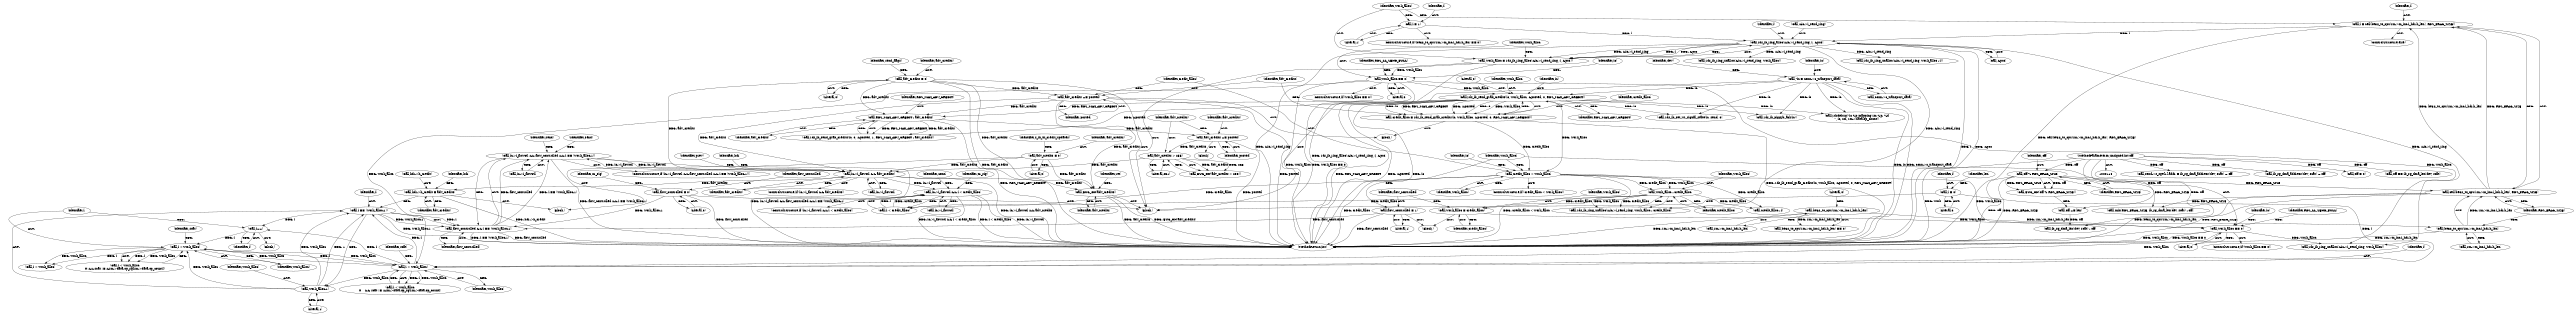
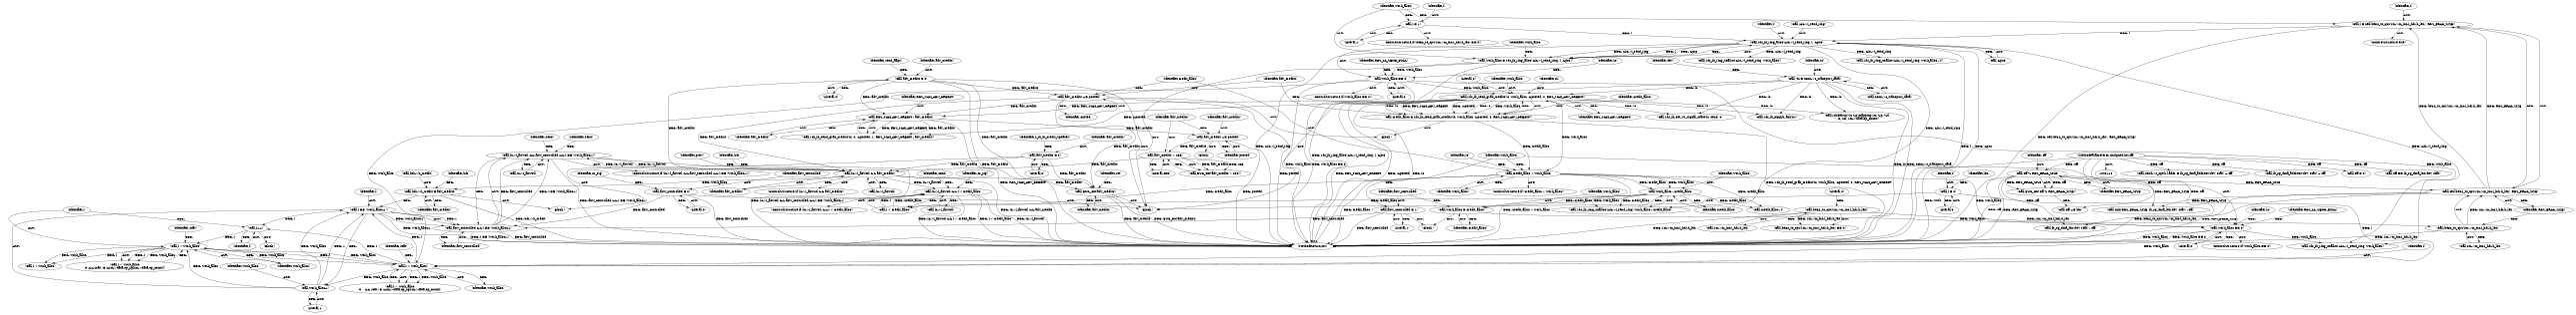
  digraph {
    n1 [label="(Call,ic->i_flowctl && flow_controlled && i == (work_alloc-1))"]
    n2 [label="(Call,ic->i_flowctl && adv_credits)"]
    n3 [label="(Call,flow_controlled && i == (work_alloc-1))"]
    n4 [label="(ControlStructure,if (ic->i_flowctl && flow_controlled && i == (work_alloc-1)))"]
    n5 [label="(MethodReturn,int)"]
    n6 [label="(Call,ic->i_flowctl)"]
    n7 [label="(Call,hdr->h_credit = adv_credits)"]
    n8 [label="(Call,ic->i_flowctl && i < credit_alloc)"]
    n9 [label="(Call,BUG_ON(adv_credits))"]
    n10 [label="(Identifier,adv_credits)"]
    n11 [label="(ControlStructure,if (ic->i_flowctl && adv_credits))"]
    n12 [label="(Call,ic->i_flowctl)"]
    n13 [label="(Identifier,flow_controlled)"]
    n14 [label="(Call,i == (work_alloc-1))"]
    n15 [label="(Block,)"]
    n16 [label="(Identifier,adv_credits)"]
    n17 [label="(Call,i < credit_alloc)"]
    n18 [label="(Call,ic->i_flowctl)"]
    n19 [label="(ControlStructure,if (ic->i_flowctl && i < credit_alloc))"]
    n20 [label="(Block,)"]
    n21 [label="(Identifier,adv_credits)"]
    n22 [label="(Call,i++)"]
    n23 [label="(Call,work_alloc-1)"]
    n24 [label="(Call,flow_controlled = 1)"]
    n25 [label="(Literal,1)"]
    n26 [label="(Block,)"]
    n27 [label="(Call,flow_controlled = 0)"]
    n28 [label="(Literal,0)"]
    n29 [label="(Call,i < work_alloc)"]
    n30 [label="(Block,)"]
    n31 [label="(Identifier,i)"]
    n32 [label="(Literal,1)"]
    n33 [label="(Call,i < work_alloc)"]
    n34 [label="(Call,i < work_alloc\n\t\t    && scat != &rm->data.op_sg[rm->data.op_count])"]
    n35 [label="(Identifier,work_alloc)"]
    n36 [label="(Call,i < work_alloc)"]
    n37 [label="(Call,i < work_alloc\n\t\t && scat != &rm->data.op_sg[rm->data.op_count])"]
    n38 [label="(Identifier,work_alloc)"]
    n39 [label="(Call,i = 0)"]
    n40 [label="(Literal,0)"]
    n41 [label="(Call,work_alloc == 0)"]
    n42 [label="(Call,rds_ib_send_grab_credits(ic, work_alloc, &posted, 0, RDS_MAX_ADV_CREDIT))"]
    n43 [label="(ControlStructure,if (work_alloc == 0))"]
    n44 [label="(Call,rds_ib_ring_unalloc(&ic->i_send_ring, work_alloc))"]
    n45 [label="(Literal,0)"]
    n46 [label="(Call,credit_alloc < work_alloc)"]
    n47 [label="(Call,credit_alloc = rds_ib_send_grab_credits(ic, work_alloc, &posted, 0, RDS_MAX_ADV_CREDIT))"]
    n48 [label="(Call,RDS_MAX_ADV_CREDIT - adv_credits)"]
    n49 [label="(Call,rds_ib_set_wr_signal_state(ic, send, 0))"]
    n50 [label="(Call,rds_ib_send_grab_credits(ic, 0, &posted, 1, RDS_MAX_ADV_CREDIT - adv_credits))"]
    n51 [label="(Call,rds_ib_piggyb_ack(ic))"]
    n52 [label="(Identifier,RDS_MAX_ADV_CREDIT)"]
    n53 [label="(Call,rdsdebug(\"ic %p mapping rm %p: %d\n\", ic, rm, rm->data.op_count))"]
    n54 [label="(Call,work_alloc = rds_ib_ring_alloc(&ic->i_send_ring, i, &pos))"]
    n55 [label="(Call,rds_ib_ring_alloc(&ic->i_send_ring, i, &pos))"]
    n56 [label="(Call,rds_ib_ring_unalloc(&ic->i_send_ring, work_alloc - credit_alloc))"]
    n57 [label="(Call,rds_ib_ring_unalloc(&ic->i_send_ring, work_alloc))"]
    n58 [label="(Call,rds_ib_ring_unalloc(&ic->i_send_ring, work_alloc - i))"]
    n59 [label="(Call,&pos)"]
    n60 [label="(Call,work_alloc - credit_alloc)"]
    n61 [label="(Call,i = ceil(be32_to_cpu(rm->m_inc.i_hdr.h_len), RDS_FRAG_SIZE))"]
    n62 [label="(Call,ceil(be32_to_cpu(rm->m_inc.i_hdr.h_len), RDS_FRAG_SIZE))"]
    n63 [label="(ControlStructure,else)"]
    n64 [label="(Call,min(RDS_FRAG_SIZE, ib_sg_dma_len(dev, scat) - off))"]
    n65 [label="(Identifier,RDS_FRAG_SIZE)"]
    n66 [label="(Call,be32_to_cpu(rm->m_inc.i_hdr.h_len))"]
    n67 [label="(Call,rm->m_inc.i_hdr.h_len)"]
    n68 [label="(Call,be32_to_cpu(rm->m_inc.i_hdr.h_len))"]
    n69 [label="(Call,rm->m_inc.i_hdr.h_len)"]
    n70 [label="(Call,be32_to_cpu(rm->m_inc.i_hdr.h_len) == 0)"]
    n71 [label="(Call,off % RDS_FRAG_SIZE)"]
    n72 [label="(Call,ib_sg_dma_len(dev, scat) - off)"]
    n73 [label="(Call,BUG_ON(off % RDS_FRAG_SIZE))"]
    n74 [label="(Identifier,RDS_FRAG_SIZE)"]
    n75 [label="(Call,off += len)"]
    n76 [label="(MethodParameterIn,unsigned int off)"]
    n77 [label="(Call,send->s_sge[1].addr = ib_sg_dma_address(dev, scat) + off)"]
    n78 [label="(Call,ib_sg_dma_address(dev, scat) + off)"]
    n79 [label="(Call,off = 0)"]
    n80 [label="(Call,off == ib_sg_dma_len(dev, scat))"]
    1000118
    n82 [label="(Call,i = 1)"]
    n83 [label="(ControlStructure,if (be32_to_cpu(rm->m_inc.i_hdr.h_len) == 0))"]
    n84 [label="(Literal,1)"]
    n85 [label="(Call,work_alloc == 0)"]
    n86 [label="(ControlStructure,if (work_alloc == 0))"]
    n87 [label="(Literal,0)"]
    n88 [label="(Identifier,work_alloc)"]
    n89 [label="(ControlStructure,if (credit_alloc < work_alloc))"]
    n90 [label="(Call,credit_alloc - i)"]
    n91 [label="(Call,work_alloc = credit_alloc)"]
    n92 [label="(Identifier,credit_alloc)"]
    n93 [label="(Block,)"]
    n94 [label="(Call,adv_credits += posted)"]
    n95 [label="(Identifier,adv_credits)"]
    n96 [label="(Call,*ic = conn->c_transport_data)"]
    n97 [label="(Call,conn->c_transport_data)"]
    n98 [label="(Identifier,credit_alloc)"]
    n99 [label="(Call,adv_credits = 0)"]
    n100 [label="(Literal,0)"]
    n101 [label="(Call,adv_credits > 255)"]
    n102 [label="(Call,BUG_ON(adv_credits > 255))"]
-   n103 [label="(Literal,251)"]
+   n103 [label="(Literal,255)"]
    n104 [label="(Identifier,posted)"]
    n105 [label="(Block,)"]
    n106 [label="(Call,adv_credits = 0)"]
    n107 [label="(Call,adv_credits += posted)"]
    n108 [label="(Literal,0)"]
    n109 [label="(Identifier,posted)"]
    n110 [label="(Identifier,send_flags)"]
    n111 [label="(Identifier,dev)"]
    n112 [label="(Identifier,i)"]
    n113 [label="(Call,&ic->i_send_ring)"]
    n114 [label="(Identifier,ret)"]
    n115 [label="(Identifier,send)"]
    n116 [label="(Identifier,ic)"]
    n117 [label="(Identifier,work_alloc)"]
    n118 [label="(Identifier,work_alloc)"]
    n119 [label="(Identifier,adv_credits)"]
    n120 [label="(Identifier,prev)"]
    n121 [label="(Identifier,ic)"]
    n122 [label="(Identifier,hdr)"]
    n123 [label="(Identifier,i)"]
    n124 [label="(Identifier,hdr)"]
    n125 [label="(Identifier,scat)"]
    n126 [label="(Identifier,work_alloc)"]
    n127 [label="(Identifier,ic)"]
    n128 [label="(Identifier,s_ib_tx_credit_updates)"]
    n129 [label="(Identifier,len)"]
    n130 [label="(Literal,0)"]
    n131 [label="(Call,hdr->h_credit)"]
    n132 [label="(Identifier,RDS_LL_SEND_FULL)"]
    n133 [label="(Literal,0)"]
    n134 [label="(Identifier,i)"]
    n135 [label="(Identifier,work_alloc)"]
    n136 [label="(Identifier,nr_sig)"]
    n137 [label="(Identifier,RDS_LL_SEND_FULL)"]
    n138 [label="(Identifier,work_alloc)"]
    n139 [label="(Identifier,adv_credits)"]
    n140 [label="(Identifier,i)"]
    n141 [label="(Identifier,conn)"]
    n142 [label="(Identifier,i)"]
    n143 [label="(Identifier,RDS_MAX_ADV_CREDIT)"]
    n144 [label="(Identifier,scat)"]
    n145 [label="(Identifier,i)"]
    n146 [label="(Identifier,adv_credits)"]
    n147 [label="(Identifier,send)"]
    n148 [label="(Identifier,credit_alloc)"]
    n149 [label="(Identifier,i)"]
    n150 [label="(Identifier,work_alloc)"]
    n151 [label="(Identifier,nr_sig)"]
    n152 [label="(Identifier,adv_credits)"]
    n153 [label="(Identifier,work_alloc)"]
    n154 [label="(Identifier,ic)"]
    n155 [label="(Identifier,flow_controlled)"]
    n156 [label="(Identifier,off)"]
    n157 [label="(Identifier,credit_alloc)"]
    n158 [label="(Identifier,flow_controlled)"]
    n159 [label="(Identifier,ic)"]
    n160 [label="(Identifier,adv_credits)"]
    n1 -> n2 [label="DDG: ic->i_flowctl"]
    n1 -> n3 [label="CFG: "]
    n1 -> n4 [label="AST: "]
    n1 -> n5 [label="DDG: flow_controlled && i == (work_alloc-1)"]
    n1 -> n5 [label="DDG: ic->i_flowctl && flow_controlled && i == (work_alloc-1)"]
    n1 -> n6 [label="CFG: "]
    n2 -> n1 [label="DDG: ic->i_flowctl"]
    n2 -> n5 [label="DDG: ic->i_flowctl && adv_credits"]
-   n2 -> n7 [label="DDG: adv_credits"]
+   n2 -> n7 [label="DDG: work_alloc"]
    n2 -> n8 [label="DDG: ic->i_flowctl"]
    n2 -> n9 [label="DDG: adv_credits"]
    n2 -> n10 [label="CFG: "]
    n2 -> n11 [label="AST: "]
    n2 -> n12 [label="CFG: "]
    n3 -> n1 [label="AST: "]
    n3 -> n1 [label="DDG: flow_controlled"]
    n3 -> n1 [label="DDG: i == (work_alloc-1)"]
    n3 -> n5 [label="DDG: flow_controlled"]
    n3 -> n5 [label="DDG: i == (work_alloc-1)"]
    n3 -> n13 [label="CFG: "]
    n6 -> n1 [label="AST: "]
    n7 -> n5 [label="DDG: hdr->h_credit"]
    n7 -> n14 [label="CFG: "]
    n7 -> n15 [label="AST: "]
    n7 -> n16 [label="CFG: "]
    n8 -> n5 [label="DDG: ic->i_flowctl && i < credit_alloc"]
    n8 -> n5 [label="DDG: ic->i_flowctl"]
    n8 -> n5 [label="DDG: i < credit_alloc"]
    n8 -> n17 [label="CFG: "]
    n8 -> n18 [label="CFG: "]
    n8 -> n19 [label="AST: "]
    n9 -> n5 [label="DDG: adv_credits"]
    n9 -> n5 [label="DDG: BUG_ON(adv_credits)"]
    n9 -> n20 [label="AST: "]
    n9 -> n21 [label="CFG: "]
    n10 -> n2 [label="AST: "]
    n12 -> n2 [label="AST: "]
    n13 -> n3 [label="AST: "]
    n14 -> n3 [label="AST: "]
    n14 -> n3 [label="DDG: i"]
    n14 -> n3 [label="DDG: work_alloc-1"]
    n14 -> n5 [label="DDG: work_alloc-1"]
    n14 -> n22 [label="DDG: i"]
    n14 -> n23 [label="CFG: "]
    n16 -> n7 [label="AST: "]
    n17 -> n8 [label="AST: "]
    n17 -> n8 [label="DDG: i"]
    n17 -> n8 [label="DDG: credit_alloc"]
    n18 -> n8 [label="AST: "]
    n21 -> n9 [label="AST: "]
    n22 -> n29 [label="DDG: i"]
    n22 -> n30 [label="AST: "]
    n22 -> n31 [label="CFG: "]
    n23 -> n14 [label="AST: "]
    n23 -> n14 [label="DDG: work_alloc"]
    n23 -> n14 [label="DDG: 1"]
    n23 -> n29 [label="DDG: work_alloc"]
    n23 -> n32 [label="CFG: "]
    n24 -> n3 [label="DDG: flow_controlled"]
    n24 -> n5 [label="DDG: flow_controlled"]
    n24 -> n25 [label="CFG: "]
    n24 -> n26 [label="AST: "]
    n25 -> n24 [label="AST: "]
-   n27 -> n3 [label="DDG: work_alloc-1"]
+   n27 -> n3 [label="DDG: flow_controlled"]
    n27 -> n5 [label="DDG: flow_controlled"]
    n27 -> n20 [label="AST: "]
    n27 -> n28 [label="CFG: "]
    n28 -> n27 [label="AST: "]
    n29 -> n33 [label="DDG: i"]
    n29 -> n33 [label="DDG: work_alloc"]
    n29 -> n36 [label="DDG: i"]
    n29 -> n36 [label="DDG: work_alloc"]
    n29 -> n37 [label="AST: "]
    n29 -> n37 [label="DDG: i"]
    n29 -> n37 [label="DDG: work_alloc"]
    n29 -> n38 [label="CFG: "]
    n31 -> n22 [label="AST: "]
    n32 -> n23 [label="AST: "]
    n33 -> n14 [label="DDG: i"]
    n33 -> n22 [label="DDG: i"]
    n33 -> n23 [label="DDG: work_alloc"]
    n33 -> n29 [label="DDG: work_alloc"]
    n33 -> n34 [label="AST: "]
    n33 -> n34 [label="DDG: i"]
    n33 -> n34 [label="DDG: work_alloc"]
    n33 -> n35 [label="CFG: "]
    n34 -> n33 [label="CFG: "]
    n35 -> n33 [label="AST: "]
    n37 -> n29 [label="CFG: "]
    n38 -> n29 [label="AST: "]
    n39 -> n20 [label="AST: "]
    n39 -> n33 [label="DDG: i"]
    n39 -> n40 [label="CFG: "]
    n40 -> n39 [label="AST: "]
    n41 -> n5 [label="DDG: work_alloc == 0"]
    n41 -> n5 [label="DDG: work_alloc"]
    n41 -> n33 [label="DDG: work_alloc"]
    n41 -> n42 [label="DDG: work_alloc"]
    n41 -> n43 [label="AST: "]
    n41 -> n44 [label="DDG: work_alloc"]
    n41 -> n45 [label="CFG: "]
    n42 -> n5 [label="DDG: RDS_MAX_ADV_CREDIT"]
    n42 -> n5 [label="DDG: &posted"]
    n42 -> n5 [label="DDG: ic"]
    n42 -> n46 [label="DDG: work_alloc"]
    n42 -> n47 [label="AST: "]
    n42 -> n47 [label="DDG: ic"]
    n42 -> n47 [label="DDG: RDS_MAX_ADV_CREDIT"]
    n42 -> n47 [label="DDG: &posted"]
    n42 -> n47 [label="DDG: 0"]
    n42 -> n47 [label="DDG: work_alloc"]
    n42 -> n48 [label="DDG: RDS_MAX_ADV_CREDIT"]
    n42 -> n49 [label="DDG: ic"]
    n42 -> n50 [label="DDG: &posted"]
    n42 -> n51 [label="DDG: ic"]
    n42 -> n52 [label="CFG: "]
    n42 -> n53 [label="DDG: ic"]
    n45 -> n41 [label="AST: "]
    n46 -> n5 [label="DDG: credit_alloc"]
    n46 -> n5 [label="DDG: credit_alloc < work_alloc"]
    n46 -> n17 [label="DDG: credit_alloc"]
    n46 -> n60 [label="DDG: work_alloc"]
    n46 -> n60 [label="DDG: credit_alloc"]
    n46 -> n85 [label="DDG: work_alloc"]
    n46 -> n88 [label="CFG: "]
    n46 -> n89 [label="AST: "]
    n46 -> n90 [label="DDG: credit_alloc"]
    n47 -> n5 [label="DDG: rds_ib_send_grab_credits(ic, work_alloc, &posted, 0, RDS_MAX_ADV_CREDIT)"]
    n47 -> n42 [label="CFG: "]
    n47 -> n46 [label="DDG: credit_alloc"]
    n47 -> n93 [label="AST: "]
    n48 -> n5 [label="DDG: RDS_MAX_ADV_CREDIT"]
    n48 -> n50 [label="AST: "]
    n48 -> n50 [label="DDG: RDS_MAX_ADV_CREDIT"]
    n48 -> n50 [label="DDG: adv_credits"]
    n48 -> n94 [label="DDG: adv_credits"]
    n48 -> n95 [label="CFG: "]
    n50 -> n48 [label="CFG: "]
    n52 -> n42 [label="AST: "]
    n54 -> n5 [label="DDG: rds_ib_ring_alloc(&ic->i_send_ring, i, &pos)"]
    n54 -> n20 [label="AST: "]
    n54 -> n41 [label="DDG: work_alloc"]
    n54 -> n55 [label="CFG: "]
    n55 -> n5 [label="DDG: i"]
    n55 -> n5 [label="DDG: &pos"]
    n55 -> n5 [label="DDG: &ic->i_send_ring"]
    n55 -> n44 [label="DDG: &ic->i_send_ring"]
    n55 -> n54 [label="AST: "]
    n55 -> n54 [label="DDG: &ic->i_send_ring"]
    n55 -> n54 [label="DDG: i"]
    n55 -> n54 [label="DDG: &pos"]
    n55 -> n56 [label="DDG: &ic->i_send_ring"]
    n55 -> n57 [label="DDG: &ic->i_send_ring"]
    n55 -> n58 [label="DDG: &ic->i_send_ring"]
    n55 -> n59 [label="CFG: "]
    n56 -> n60 [label="CFG: "]
    n59 -> n55 [label="AST: "]
    n60 -> n17 [label="DDG: credit_alloc"]
    n60 -> n56 [label="AST: "]
    n60 -> n56 [label="DDG: work_alloc"]
    n60 -> n56 [label="DDG: credit_alloc"]
    n60 -> n90 [label="DDG: credit_alloc"]
    n60 -> n91 [label="DDG: credit_alloc"]
    n60 -> n92 [label="CFG: "]
    n61 -> n5 [label="DDG: ceil(be32_to_cpu(rm->m_inc.i_hdr.h_len), RDS_FRAG_SIZE)"]
    n61 -> n55 [label="DDG: i"]
    n61 -> n62 [label="CFG: "]
    n61 -> n63 [label="AST: "]
    n62 -> n5 [label="DDG: be32_to_cpu(rm->m_inc.i_hdr.h_len)"]
    n62 -> n5 [label="DDG: RDS_FRAG_SIZE"]
    n62 -> n61 [label="AST: "]
    n62 -> n61 [label="DDG: be32_to_cpu(rm->m_inc.i_hdr.h_len)"]
    n62 -> n61 [label="DDG: RDS_FRAG_SIZE"]
    n62 -> n64 [label="DDG: RDS_FRAG_SIZE"]
    n62 -> n65 [label="CFG: "]
    n65 -> n62 [label="AST: "]
    n65 -> n66 [label="CFG: "]
    n66 -> n5 [label="DDG: rm->m_inc.i_hdr.h_len"]
    n66 -> n62 [label="AST: "]
    n66 -> n62 [label="DDG: rm->m_inc.i_hdr.h_len"]
    n66 -> n67 [label="CFG: "]
    n67 -> n66 [label="AST: "]
    n68 -> n5 [label="DDG: rm->m_inc.i_hdr.h_len"]
    n68 -> n66 [label="DDG: rm->m_inc.i_hdr.h_len"]
    n68 -> n69 [label="CFG: "]
    n68 -> n70 [label="AST: "]
    n68 -> n70 [label="DDG: rm->m_inc.i_hdr.h_len"]
    n69 -> n68 [label="AST: "]
    n71 -> n5 [label="DDG: off"]
    n71 -> n5 [label="DDG: RDS_FRAG_SIZE"]
    n71 -> n62 [label="DDG: RDS_FRAG_SIZE"]
    n71 -> n64 [label="DDG: RDS_FRAG_SIZE"]
-   n75 -> n72 [label="DDG: off"]
+   n71 -> n72 [label="DDG: off"]
    n71 -> n73 [label="AST: "]
    n71 -> n73 [label="DDG: off"]
    n71 -> n73 [label="DDG: RDS_FRAG_SIZE"]
    n71 -> n74 [label="CFG: "]
    n73 -> n75 [label="CFG: "]
    n74 -> n71 [label="AST: "]
    n76 -> n5 [label="DDG: work"]
    n76 -> n71 [label="DDG: off"]
    n76 -> n72 [label="DDG: off"]
    n76 -> n75 [label="DDG: off"]
    n76 -> n77 [label="DDG: off"]
    n76 -> n78 [label="DDG: off"]
    n76 -> n79 [label="DDG: off"]
    n76 -> n80 [label="DDG: off"]
    n76 -> 1000118 [label="AST: "]
    n82 -> n55 [label="DDG: i"]
    n82 -> n83 [label="AST: "]
    n82 -> n84 [label="CFG: "]
    n84 -> n82 [label="AST: "]
    n85 -> n5 [label="DDG: work_alloc"]
    n85 -> n5 [label="DDG: work_alloc == 0"]
    n85 -> n33 [label="DDG: work_alloc"]
    n85 -> n44 [label="DDG: work_alloc"]
    n85 -> n86 [label="AST: "]
    n85 -> n87 [label="CFG: "]
    n87 -> n85 [label="AST: "]
    n88 -> n46 [label="AST: "]
    n91 -> n26 [label="AST: "]
    n91 -> n85 [label="DDG: work_alloc"]
    n91 -> n98 [label="CFG: "]
    n92 -> n60 [label="AST: "]
    n94 -> n5 [label="DDG: posted"]
    n94 -> n101 [label="DDG: adv_credits"]
    n94 -> n104 [label="CFG: "]
    n94 -> n105 [label="AST: "]
    n95 -> n48 [label="AST: "]
    n96 -> n5 [label="DDG: ic"]
    n96 -> n5 [label="DDG: conn->c_transport_data"]
    n96 -> n20 [label="AST: "]
    n96 -> n42 [label="DDG: ic"]
    n96 -> n49 [label="DDG: ic"]
    n96 -> n51 [label="DDG: ic"]
    n96 -> n53 [label="DDG: ic"]
    n96 -> n97 [label="CFG: "]
    n97 -> n96 [label="AST: "]
    n98 -> n91 [label="AST: "]
    n99 -> n2 [label="DDG: adv_credits"]
    n99 -> n9 [label="DDG: adv_credits"]
    n99 -> n15 [label="AST: "]
    n99 -> n100 [label="CFG: "]
    n100 -> n99 [label="AST: "]
    n101 -> n2 [label="DDG: adv_credits"]
    n101 -> n102 [label="AST: "]
    n101 -> n102 [label="DDG: adv_credits"]
    n101 -> n102 [label="DDG: 255"]
    n101 -> n103 [label="CFG: "]
    n102 -> n101 [label="CFG: "]
    n103 -> n101 [label="AST: "]
    n104 -> n94 [label="AST: "]
    n106 -> n2 [label="DDG: adv_credits"]
    n106 -> n5 [label="DDG: adv_credits"]
    n106 -> n9 [label="DDG: adv_credits"]
    n106 -> n20 [label="AST: "]
    n106 -> n48 [label="DDG: adv_credits"]
    n106 -> n107 [label="DDG: adv_credits"]
    n106 -> n108 [label="CFG: "]
    n107 -> n2 [label="DDG: adv_credits"]
    n107 -> n5 [label="DDG: posted"]
    n107 -> n9 [label="DDG: adv_credits"]
    n107 -> n48 [label="DDG: adv_credits"]
    n107 -> n93 [label="AST: "]
    n107 -> n109 [label="CFG: "]
    n108 -> n106 [label="AST: "]
    n109 -> n107 [label="AST: "]
    n110 -> n106 [label="CFG: "]
    n111 -> n96 [label="CFG: "]
    n112 -> n61 [label="AST: "]
    n113 -> n55 [label="AST: "]
    n114 -> n9 [label="CFG: "]
    n115 -> n1 [label="CFG: "]
    n116 -> n41 [label="CFG: "]
    n117 -> n41 [label="AST: "]
    n117 -> n54 [label="CFG: "]
    n118 -> n42 [label="AST: "]
    n119 -> n94 [label="CFG: "]
    n119 -> n101 [label="AST: "]
    n120 -> n2 [label="CFG: "]
    n121 -> n96 [label="AST: "]
    n122 -> n7 [label="CFG: "]
    n123 -> n33 [label="AST: "]
    n124 -> n2 [label="CFG: "]
    n125 -> n33 [label="CFG: "]
    n126 -> n60 [label="AST: "]
    n127 -> n42 [label="AST: "]
    n128 -> n99 [label="CFG: "]
    n129 -> n39 [label="CFG: "]
    n130 -> n42 [label="AST: "]
    n131 -> n7 [label="AST: "]
    n132 -> n85 [label="CFG: "]
    n133 -> n68 [label="CFG: "]
    n134 -> n55 [label="AST: "]
    n135 -> n91 [label="AST: "]
    n136 -> n8 [label="CFG: "]
    n137 -> n41 [label="CFG: "]
    n138 -> n54 [label="AST: "]
    n138 -> n61 [label="CFG: "]
    n138 -> n82 [label="CFG: "]
    n139 -> n47 [label="CFG: "]
    n139 -> n107 [label="AST: "]
    n140 -> n82 [label="AST: "]
    n141 -> n8 [label="CFG: "]
    n142 -> n22 [label="CFG: "]
    n142 -> n29 [label="AST: "]
    n143 -> n48 [label="AST: "]
    n144 -> n29 [label="CFG: "]
    n145 -> n14 [label="AST: "]
    n146 -> n94 [label="AST: "]
    n147 -> n1 [label="CFG: "]
    n148 -> n47 [label="AST: "]
    n149 -> n39 [label="AST: "]
    n150 -> n23 [label="AST: "]
    n151 -> n27 [label="CFG: "]
    n152 -> n106 [label="AST: "]
    n153 -> n24 [label="CFG: "]
    n153 -> n46 [label="CFG: "]
    n153 -> n85 [label="AST: "]
    n154 -> n46 [label="CFG: "]
    n155 -> n27 [label="AST: "]
    n156 -> n71 [label="AST: "]
    n157 -> n46 [label="AST: "]
    n157 -> n107 [label="CFG: "]
    n158 -> n24 [label="AST: "]
    n158 -> n91 [label="CFG: "]
    n159 -> n85 [label="CFG: "]
    n160 -> n99 [label="AST: "]
  }
